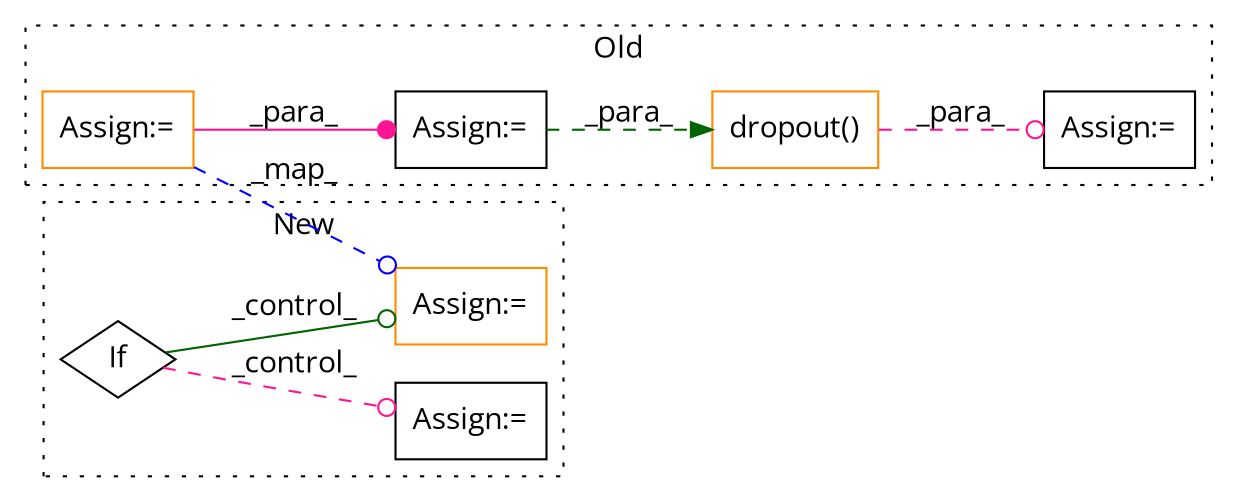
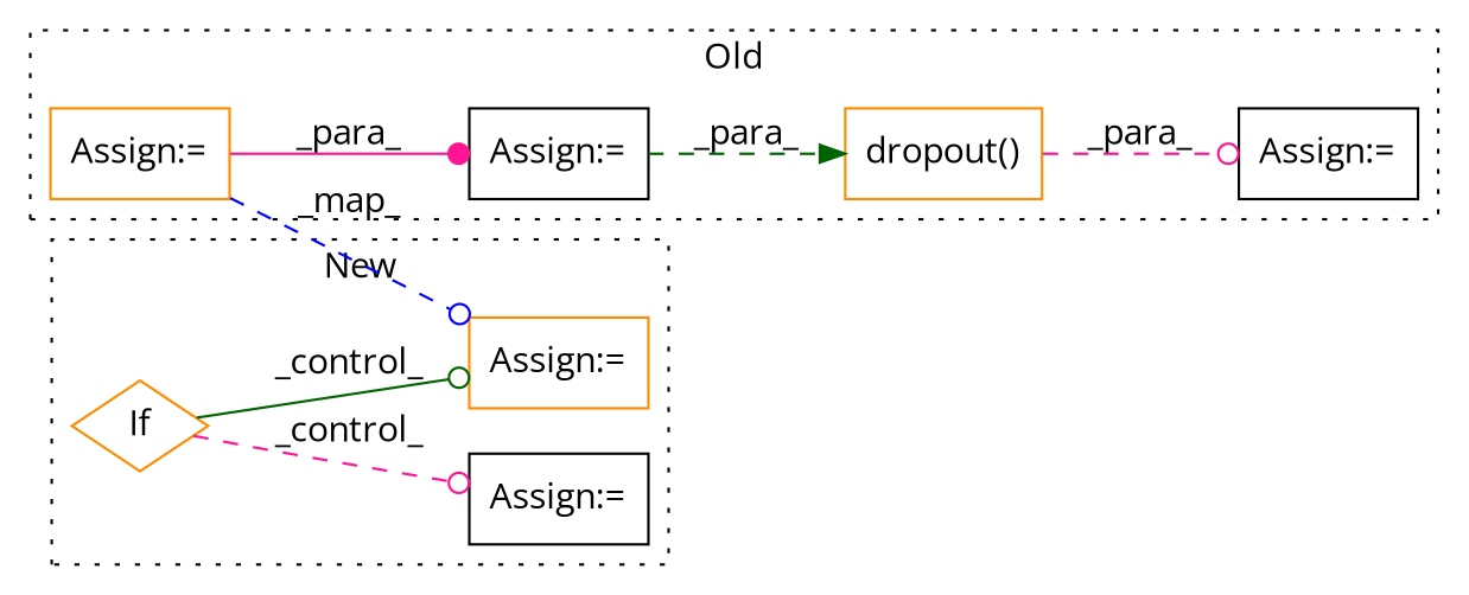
  digraph {
    rankdir=LR
    fontname="Open Sans"
    node [a=68 l=3 shape=box color=black fontname="Open Sans"]
    edge [color=deeppink style=dashed arrowhead=odot fontname="Open Sans"]
    n1 [a=75 l="13,1" label="dropout()" s="2276,2296" color=darkorange]
    n2 [label="Assign:=" s=2033 color=darkorange]
    n3 [label="Assign:=" s=2332]
    n4 [label="Assign:=" s=2227]
-   n5 [a=96 l="3,14" label=If s="3323,3331" shape=diamond]
+   n5 [a=96 l="3,14" label=If s="3323,3331" shape=diamond color=darkorange]
    n6 [label="Assign:=" s=3413 color=darkorange]
    n7 [label="Assign:=" s=3351]
    subgraph cluster_1 {
      label=Old
      style=dotted
      n1
      n2
      n3
      n4
    }
    subgraph cluster_2 {
      label=New
      style=dotted
      n5
      n6
      n7
    }
    n1 -> n3 [label=_para_]
    n2 -> n4 [label=_para_ style=solid arrowhead=dot]
    n2 -> n6 [label=_map_ color=blue]
    n4 -> n1 [label=_para_ color=darkgreen arrowhead=normal]
    n5 -> n6 [label=_control_ color=darkgreen style=solid]
    n5 -> n7 [label=_control_]
  }
